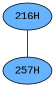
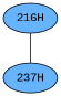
  graph {
    fontname="Liberation Mono"
    node [fillcolor="#66B3FF" style=radial fontname="Liberation Mono"]
    "216H"
-   "237H" [label="257H"]
+   "237H"
    "216H" -- "237H" [penwidth=1 fontname="Liberation Mono"]
  }
